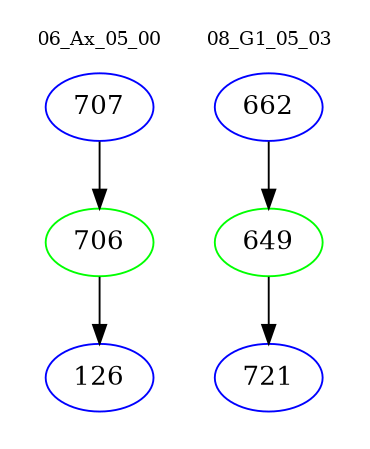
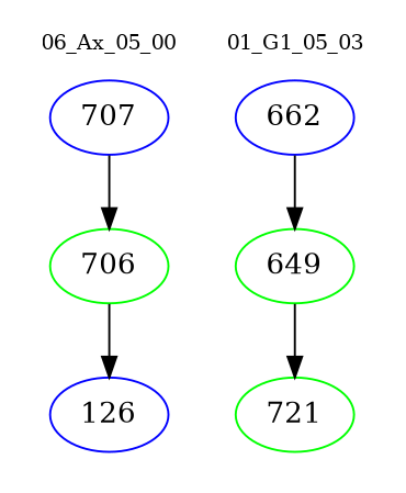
  digraph {
    node [color=blue]
    edge [color=black]
    n1 [label=707]
    n2 [color=green label=706]
    n3 [label=126]
    n4 [label=662]
    n5 [color=green label=649]
-   n6 [label=721]
+   n6 [color=green label=721]
    subgraph cluster_1 {
      color=white
      fontsize=10
      label="06_Ax_05_00"
      n1
      n2
      n3
    }
    subgraph cluster_2 {
      color=white
      fontsize=10
-     label="08_G1_05_03"
+     label="01_G1_05_03"
      n4
      n5
      n6
    }
    n1 -> n2
    n2 -> n3
    n4 -> n5
    n5 -> n6
  }
